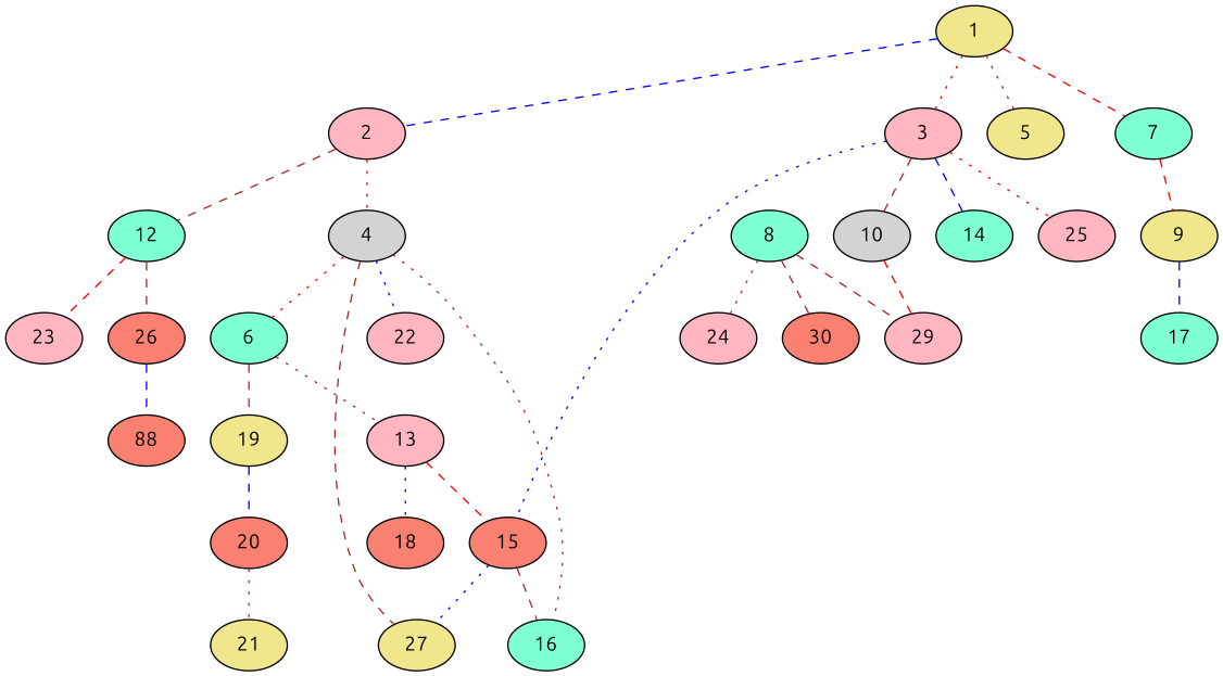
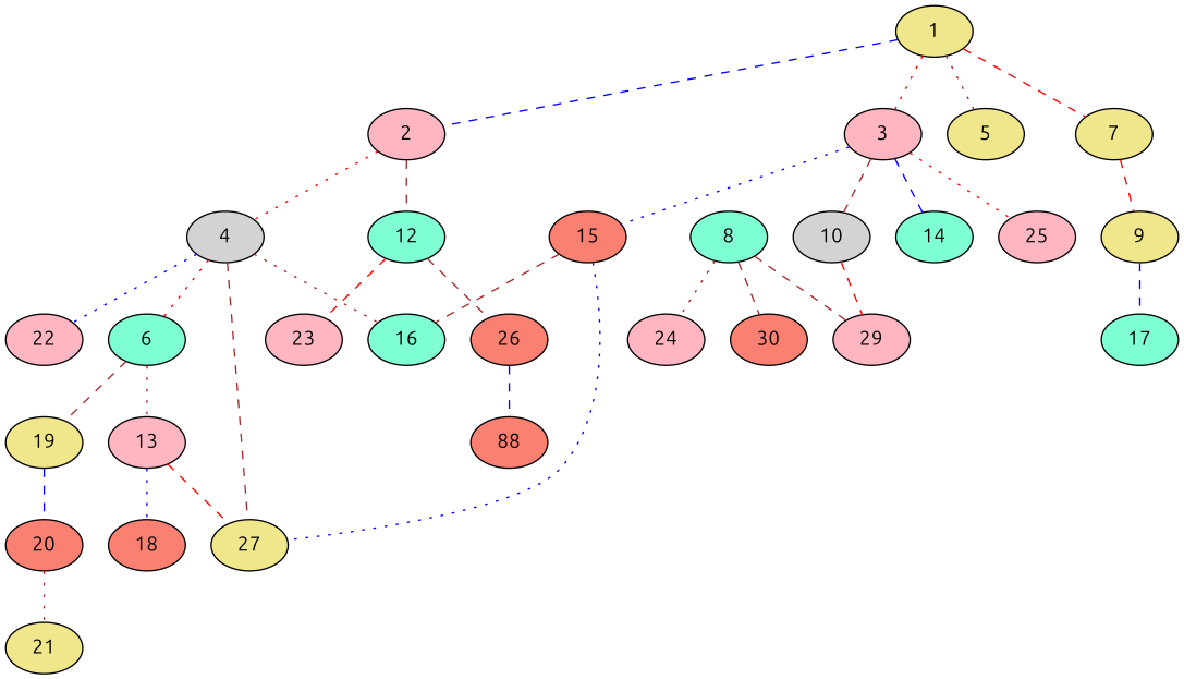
  graph {
    fontname=Ubuntu
    node [fillcolor=lightpink fontname=Ubuntu style=filled]
    edge [color=brown fontname=Ubuntu style=dashed]
    1 [fillcolor=khaki]
    2
    3
    5 [fillcolor=khaki]
-   7 [fillcolor=aquamarine]
+   7 [fillcolor=khaki]
    4 [fillcolor=lightgrey]
    12 [fillcolor=aquamarine]
    10 [fillcolor=lightgrey]
    14 [fillcolor=aquamarine]
    15 [fillcolor=salmon]
    25
    9 [fillcolor=khaki]
    6 [fillcolor=aquamarine]
    16 [fillcolor=aquamarine]
    22
    27 [fillcolor=khaki]
    23
    26 [fillcolor=salmon]
    29
    8 [fillcolor=aquamarine]
    24
    30 [fillcolor=salmon]
    17 [fillcolor=aquamarine]
    13
    19 [fillcolor=khaki]
    n26 [fillcolor=salmon label=88]
    18 [fillcolor=salmon]
    20 [fillcolor=salmon]
    21 [fillcolor=khaki]
    1 -- 2 [color=blue]
    1 -- 3 [color=red style=dotted]
    1 -- 5 [style=dotted]
    1 -- 7 [color=red]
    2 -- 4 [color=red style=dotted]
    2 -- 12
    3 -- 10
    3 -- 14 [color=blue]
    3 -- 15 [color=blue style=dotted]
    3 -- 25 [color=red style=dotted]
    7 -- 9 [color=red]
    4 -- 6 [color=red style=dotted]
    4 -- 16 [style=dotted]
    4 -- 22 [color=blue style=dotted]
    4 -- 27
    12 -- 23 [color=red]
    12 -- 26
    10 -- 29 [color=red]
    15 -- 16
    15 -- 27 [color=blue style=dotted]
    9 -- 17 [color=blue]
    6 -- 13 [style=dotted]
    6 -- 19
    26 -- n26 [color=blue]
    8 -- 29
    8 -- 24 [style=dotted]
    8 -- 30
-   13 -- 15 [color=red]
+   13 -- 27 [color=red]
    13 -- 18 [color=blue style=dotted]
    19 -- 20 [color=blue]
    20 -- 21 [style=dotted]
  }
